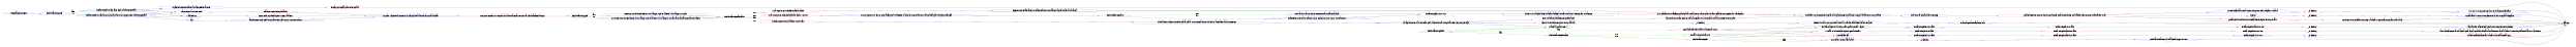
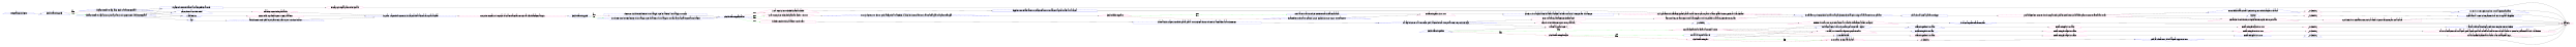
  digraph {
    rankdir=LR
    node [color=blue shape=diamond]
    n1 [label="Check boolean QuincyGuide" shape=trapezium]
    "QuincyRank2Convo5 begins."
    n3 [label="dobbiamo sistemà i tuoi capi, amico. nn posso fa' girà er mio novo progetto come 'n'attrazione secondaria" shape=ellipse]
    n4 [label="dobbiamo sistemà i tuoi capi, amico. sembri 'n'attrazione secondaria"]
    n5 [label="Capi?"]
    n6 [label="Mi piace molto essere insultato. È la cosa che preferisco al mondo." shape=house]
    n7 [label="... vado bene così."]
    n8 [label="Cosa c'è che non va con i miei vestiti?" shape=trapezium]
    n9 [label="abiti. indumenti. vestiti. quello ke porti quanno esci. quanno nn porti 'n involucro de carne"]
    n10 [color=deeppink label="te tocca proprio imparà quanno te devi riposà lol" shape=ellipse]
    n11 [color=deeppink label="mmmm vediiii, er problema è questo. tu PENSI vada bene" shape=house]
    n12 [color=deeppink label="lmao amico. è così triste ke quasi fa ride'"]
    n13 [label="nn poi ave' 'n aspetto bello come er mio, xk c'hai poca robba da sfruttà, ma se pò fa 'na lucidata" shape=house]
    "Chat ends." [color=deeppink]
    n15 [color=deeppink label="tu me porti er necessario, e io te preparo 'na cosa ke te fa sembrà meno uscito da 'n film de fantascienza de Amir" shape=house]
    n16 [label="Check boolean QuincyGuide" shape=ellipse]
    n17 [label="vojo solo esse' sicuro ke te senti bene ner tuo novo alloggio, e quer ke va bene co' li nuovi alloggi so' nuovi capi. sarei 'na guida de mmerda se nn lo facessi" shape=ellipse]
    n18 [label="volemo esse' sicuri ke te senti bene ner tuo novo alloggio, e quer ke va bene co' li nuovi alloggi so' nuovi capi" shape=house]
    n19 [label="Check boolean QuincyBlackMarket" shape=house]
    n20 [color=deeppink label="Sì, ma... eccoci qui con te che chiedi qualcosa in cambio. ....Di nuovo." shape=ellipse]
    n21 [color=deeppink label="Mi chiedevo perché tutti mi guardassero in modo strano..." shape=house]
    n22 [color=deeppink label="Sì, ma... eccoci qui con te che chiedi qualcosa in cambio." shape=trapezium]
    n23 [label="e nn vojo discute' co' te... de novo. quindi, lascia perde' la tua decisione, ok, amico? se te servono abiti nuovi, sai dove annà a pijalli. e sai quanto te farò pagà"]
    n24 [label="lmaooo all'inizio nn sapevo come dirtelo. guarda, guarda... tutto se sistema. forse nn te lo metti co' la stessa finezza, ma te sistemeremo" shape=house]
    n25 [label="legge der monno. te fai er favore x me, io faccio er favore x te. nn sarà certo la prima vorta ke t'arriva 'sta cosa" shape=house]
    n26 [color=deeppink label="Check boolean QuincyParvos"]
    n27 [label="ma i capi ke ricevo nn so' a buon mercato, quindi, sai come funziona. tu me porti la merce, io te procuro nuovi capi"]
    n28 [color=deeppink label="vojo dì, guardatte. tutti 'sti fantastici giocattoli spaziali. e ne hai ricevuto quarcuno gratis? te l'hanno regalato le xsone x gentilezza? o l'hai scambiato?"]
    n29 [label="... Devo davvero trovare un modo per mettere te e Parvos nella stessa stanza..." shape=ellipse]
    n30 [label="Ti piacerebbero *molto* Parvos Granum e i Corpus. Anche se sono un po' troppo... strutturati per te."]
    n31 [color=deeppink label="E non vuoi aiutarmi gratuitamente perché siamo amici?" shape=house]
    n32 [color=deeppink label="D'accordo. Mi servirebbe comunque un nuovo guardaroba. :)" shape=ellipse]
    n33 [color=deeppink label="Mi aiuterai a provare le cose...? ;)" shape=ellipse]
    n34 [label="forse hai fatto 'n po' de commissioni. forse hai trovato quarche merce. forse hai ucciso. nn importa. hai dato servizi. e mo' guardatte" shape=ellipse]
    n35 [color=deeppink label="Boolean QuincyParvos is now true." shape=trapezium]
    n36 [color=deeppink label="daje nn me dì ke 6 così tanto scemo. te vedo a pavoneggià co' tutti i tuoi giocattoli. nn hai avuto gnente de tutto ciò gratis" shape=ellipse]
    n37 [label="+20 Chemistry" shape=trapezium]
    n38 [label="chi ha. chi nn ha. come la gravità. nn se sfugge" shape=house]
    n39 [label="pare ke so' solo 'na organizzazione ke ha levato la maschera. er denaro è re, amico. lo è sempre stato. lo sarà sempre" shape=house]
    n40 [color=deeppink label="beeeeene. xk se stai co' me, nn poi sembrà uscito da 'n strano film de fantascienza de amir, me capisci?" shape=trapezium]
    n41 [label="Check boolean QuincyFlirtNo" shape=trapezium]
    n42 [color=deeppink label="mmm hai cambiato idea sul flirtà? xk a me sembra 'n invito"]
    n43 [color=deeppink label="Check boolean QuincyFlirtMaybe" shape=ellipse]
    n44 [color=deeppink label="prima ke accetti ke er monno te vole solo comprà e vendè, prima ke smetti de esse' così arrabbiato quanno er monno te sbatte davanti 'sto caz" shape=house]
    n45 [label="ho 'na certa reputazione da mantené, lmao"]
    n46 [label="Sì. Ho cambiato idea." shape=ellipse]
    n47 [color=deeppink label="... In realtà, no. Mi è sembrato disgustoso. Ancora niente flirt." shape=trapezium]
    n48 [label="Non ho ancora deciso, lo stavo solo provando per avere un'idea. ... Capito?" shape=ellipse]
    n49 [label="me stai a di' ke posso flirtà co' te?" shape=house]
    n50 [color=deeppink label="Check boolean QuincyFlirt" shape=house]
    n51 [color=deeppink label="Accettare che il mondo funzioni così significa esserne complici. E io non posso farlo." shape=trapezium]
    n52 [label="Dovresti dedicarti alla scrittura di poesie, Quincy. Devo vederlo stampato su una tazza." shape=trapezium]
    n53 [label="Suppongo." shape=trapezium]
    n54 [color=deeppink label="Boolean QuincyFlirtNo is now false." shape=ellipse]
    n55 [label="Boolean QuincyFlirt is now false." shape=ellipse]
    n56 [label="Boolean QuincyFlirtNo is now false." shape=trapezium]
    n57 [color=deeppink label="nn vorrei altro, se riesco a fà 'na pausa ;)"]
    n58 [color=deeppink label="e poi diventi solo un miserabile stronzo come Sua Maestà. voi questo? Fai come te pare. nn è la mia vita" shape=house]
    n59 [color=deeppink label="+20 Chemistry" shape=trapezium]
    n60 [color=deeppink label="+15 Chemistry" shape=house]
    n61 [color=deeppink label="Boolean QuincyFlirtMaybe is now false."]
    n62 [color=deeppink label="Boolean QuincyFlirtMaybe is now false."]
    n63 [color=deeppink label="Boolean QuincyFlirt is now false." shape=house]
    n64 [color=deeppink label="+20 Chemistry" shape=ellipse]
    n65 [label="lo so, vero? so' un vero genio, ecco ke so'. se solo la gente me ascoltasse" shape=trapezium]
    n66 [label="te stai ad abitua'! lo sento. nn deve piacette x forza. devi solo imparà a rassegnatte" shape=ellipse]
    n67 [label="Boolean QuincyFlirt is now true."]
    n68 [color=deeppink label="Boolean QuincyFlirtNo is now true."]
    n69 [color=deeppink label="Boolean QuincyFlirtMaybe is now true." shape=ellipse]
    n70 [label="quindi, fai in fretta tesoro, ok? nn fa aspetta' troppo er tuo uomo"]
    n71 [label="+20 Chemistry" shape=trapezium]
    n72 [color=deeppink label="+20 Chemistry" shape=ellipse]
    n73 [color=deeppink label="+20 Chemistry"]
    n74 [color=deeppink label="eh. allora me farebbe piacere darti 'na mano. ma nn me fa aspettà a lungo. ;)"]
    n75 [color=deeppink label="ho avuto 'na stufa come te 'na vorta. accesa, spenta, accesa, spenta lmao. stà nella tua testa dev'essere 'na cosa da matti. so' contento ke quella mmerda va solo 'n 'na direzione" shape=ellipse]
    n76 [label="... battuta orribile. ma ke me frega, prendi tutto er tempo ke te serve x decidere"]
    n1 -> n3 [color=green label=true]
    n1 -> n4 [color=brown label=false]
    "QuincyRank2Convo5 begins." -> n1
    n3 -> n5
    n3 -> n6
    n3 -> n7
    n3 -> n8
    n4 -> n6
    n4 -> n7
    n4 -> n8
    n5 -> n9
    n6 -> n10
    n7 -> n11
    n8 -> n12
    n9 -> n13
    n10 -> "Chat ends."
    n11 -> n13
    n12 -> n13
    n13 -> n15
    n15 -> n16
    n16 -> n17 [color=green label=true]
    n16 -> n18 [color=brown label=false]
    n17 -> n19
    n18 -> n19
    n19 -> n20 [color=green label=true]
    n19 -> n21 [color=green label=true]
    n19 -> n21 [color=brown label=false]
    n19 -> n22 [color=brown label=true]
    n20 -> n23
    n21 -> n24
    n22 -> n25
    n23 -> n26
    n24 -> n27
    n25 -> n28
    n26 -> n29 [color=green label=true]
    n26 -> n30 [color=brown label=false]
    n27 -> n31
    n27 -> n32
    n27 -> n33
    n28 -> n34
    n29 -> n35
    n30 -> n35
    n31 -> n36
    n32 -> n37
    n34 -> n38
    n35 -> n39
    n36 -> n34
    n37 -> n40
    n38 -> n44
    n39 -> n28
    n40 -> n45
    n41 -> n33
    n41 -> n42 [color=green label=false]
    n41 -> n43 [color=brown label=false]
    n42 -> n46 [color=brown]
    n42 -> n47
    n42 -> n48
    n43 -> n49 [color=green label=true]
-   n43 -> n50 [color=brown label=true]
+   n43 -> n50 [color=brown label=false]
    n44 -> n51
    n44 -> n52
    n44 -> n53
    n45 -> "Chat ends."
    n46 -> n54
    n47 -> n55
    n48 -> n56
    n49 -> n46
    n49 -> n47
    n49 -> n48
    n50 -> n57 [color=green label=true]
    n50 -> n57 [color=brown label=false]
    n51 -> n58
    n52 -> n59
    n53 -> n60
    n54 -> n61
    n55 -> n62
    n56 -> n63
    n57 -> n64
    n58 -> "Chat ends."
    n59 -> n65
    n60 -> n66
    n61 -> n67
    n62 -> n68
    n63 -> n69
    n64 -> n70
    n65 -> "Chat ends."
    n66 -> "Chat ends."
    n67 -> n71
    n68 -> n72
    n69 -> n73
    n70 -> "Chat ends."
    n71 -> n74
    n72 -> n75
    n73 -> n76
    n74 -> "Chat ends."
    n75 -> "Chat ends."
    n76 -> "Chat ends."
  }
